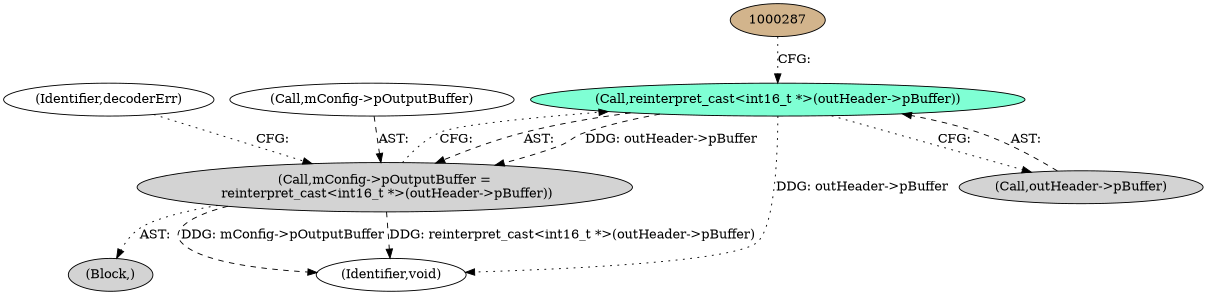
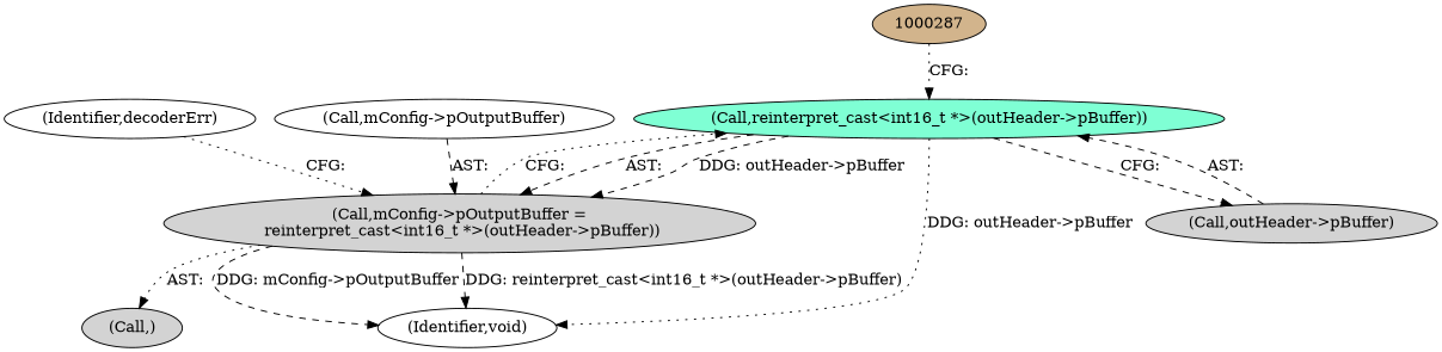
  digraph {
    node [fillcolor=lightgrey style=filled]
    edge [style=dashed]
    n1 [fillcolor=aquamarine label="(Call,reinterpret_cast<int16_t *>(outHeader->pBuffer))"]
    n2 [label="(Call,mConfig->pOutputBuffer =\n reinterpret_cast<int16_t *>(outHeader->pBuffer))"]
    n3 [fillcolor=white label="(Identifier,void)"]
    n4 [label="(Call,outHeader->pBuffer)"]
-   n5 [label="(Block,)"]
+   n5 [label="(Call,)"]
    n6 [fillcolor=white label="(Identifier,decoderErr)"]
    n7 [fillcolor=white label="(Call,mConfig->pOutputBuffer)"]
    1000287 [fillcolor=tan]
    n1 -> n2 [label="AST: "]
    n1 -> n2 [label="DDG: outHeader->pBuffer"]
    n1 -> n3 [label="DDG: outHeader->pBuffer" style=dotted]
-   n1 -> n4 [label="CFG: " style=dotted]
+   n1 -> n4 [label="CFG: "]
    n2 -> n1 [label="CFG: " style=dotted]
    n2 -> n3 [label="DDG: reinterpret_cast<int16_t *>(outHeader->pBuffer)"]
    n2 -> n3 [label="DDG: mConfig->pOutputBuffer"]
    n2 -> n5 [label="AST: " style=dotted]
    n4 -> n1 [label="AST: "]
    n6 -> n2 [label="CFG: " style=dotted]
    n7 -> n2 [label="AST: "]
    1000287 -> n1 [label="CFG: " style=dotted]
  }
